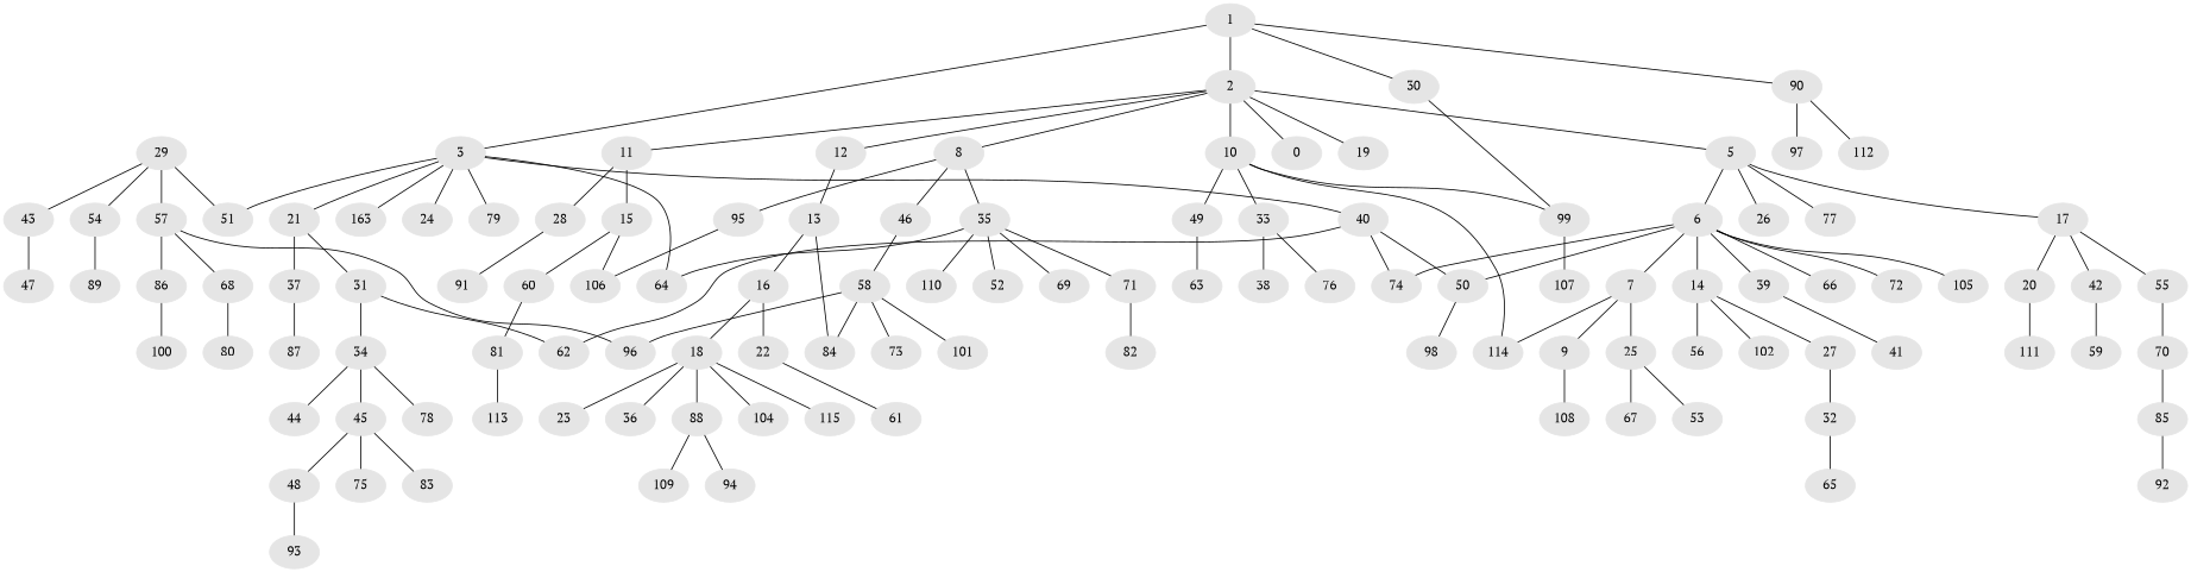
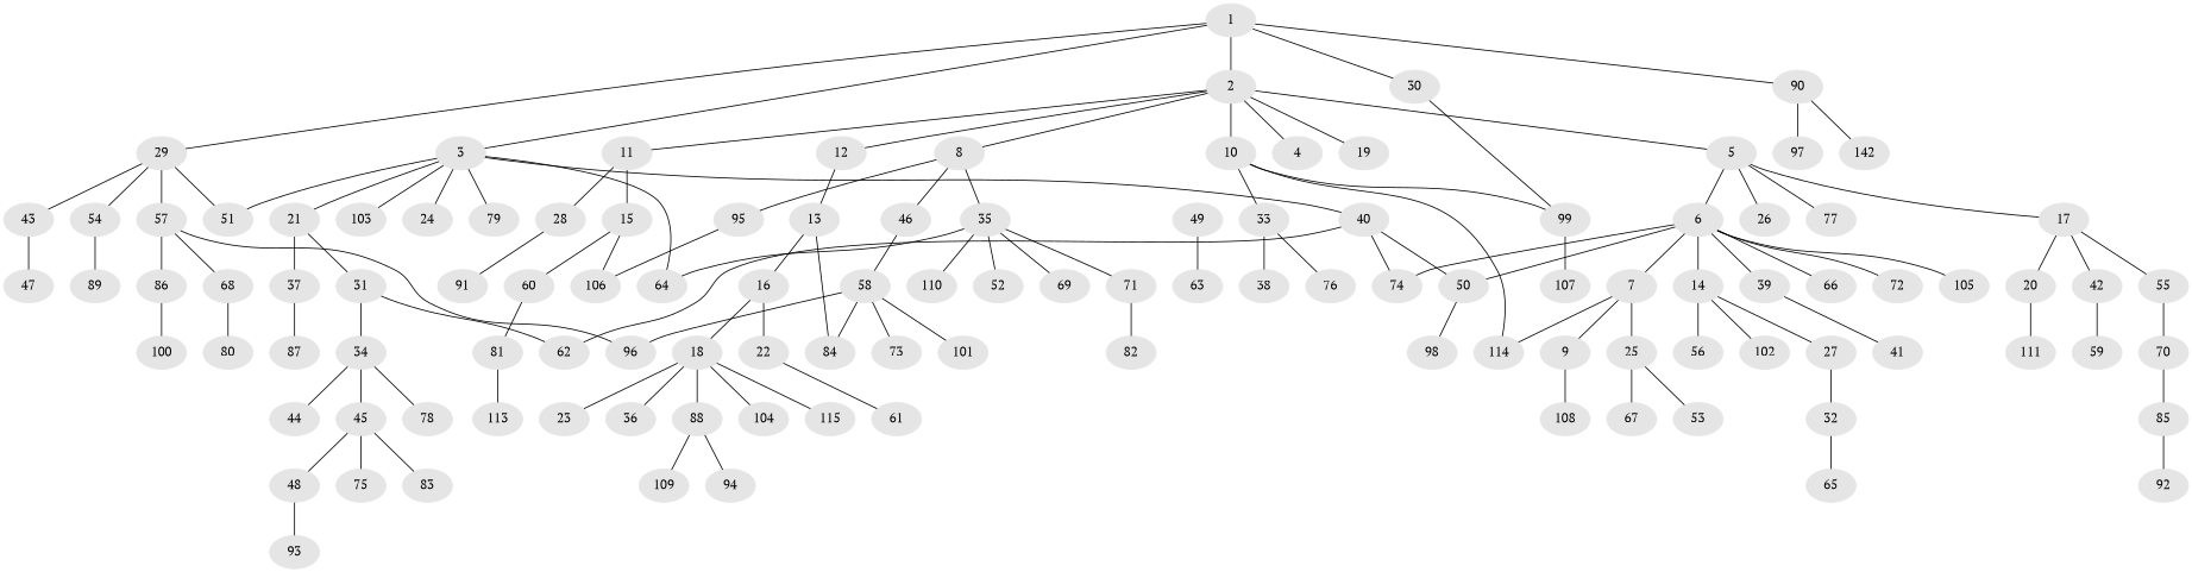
  graph {
    fontname="PT Serif"
    node [color=gray90 fontname="PT Serif" style=filled]
    edge [fontname="PT Serif"]
    1
    2
    3
    29
    30
    90
-   4 [label=0]
+   4
    5
    8
    10
    11
    12
    19
    21
    24
    40
    51
    64
    79
-   103 [label=163]
+   103
    43
    54
    57
    99
    97
-   112
+   112 [label=142]
    6
    17
    26
    77
    35
    46
    95
    114
    33
    49
    15
    28
    13
    31
    37
    50
    74
    62
    7
    14
    39
    66
    72
    105
    20
    42
    55
    9
    25
    27
    56
    102
    41
    98
    108
    53
    67
    52
    69
    71
    110
    58
    106
    38
    76
    63
    107
    60
    91
    16
    84
    18
    22
    32
    81
    23
    36
    88
    104
    115
    61
    111
    59
    70
    94
    109
    34
    87
    65
    47
    89
    68
    86
    96
    44
    45
    78
    48
    75
    83
    82
    93
    73
    101
    85
    80
    100
    113
    92
    1 -- 2
    1 -- 3
+   1 -- 29
    1 -- 30
    1 -- 90
    2 -- 4
    2 -- 5
    2 -- 8
    2 -- 10
    2 -- 11
    2 -- 12
    2 -- 19
    3 -- 21
    3 -- 24
    3 -- 40
    3 -- 51
    3 -- 64
    3 -- 79
    3 -- 103
    29 -- 51
    29 -- 43
    29 -- 54
    29 -- 57
    30 -- 99
    90 -- 97
    90 -- 112
    5 -- 6
    5 -- 17
    5 -- 26
    5 -- 77
    8 -- 35
    8 -- 46
    8 -- 95
    10 -- 99
    10 -- 114
    10 -- 33
-   10 -- 49
    11 -- 15
    11 -- 28
    12 -- 13
    21 -- 31
    21 -- 37
    40 -- 50
    40 -- 74
    40 -- 62
    43 -- 47
    54 -- 89
    57 -- 68
    57 -- 86
    57 -- 96
    99 -- 107
    6 -- 50
    6 -- 74
    6 -- 7
    6 -- 14
    6 -- 39
    6 -- 66
    6 -- 72
    6 -- 105
    17 -- 20
    17 -- 42
    17 -- 55
    35 -- 64
    35 -- 52
    35 -- 69
    35 -- 71
    35 -- 110
    46 -- 58
    95 -- 106
    33 -- 38
    33 -- 76
    49 -- 63
    15 -- 106
    15 -- 60
    28 -- 91
    13 -- 16
    13 -- 84
    31 -- 62
    31 -- 34
    37 -- 87
    50 -- 98
    7 -- 114
    7 -- 9
    7 -- 25
    14 -- 27
    14 -- 56
    14 -- 102
    39 -- 41
    20 -- 111
    42 -- 59
    55 -- 70
    9 -- 108
    25 -- 53
    25 -- 67
    27 -- 32
    71 -- 82
    58 -- 84
    58 -- 96
    58 -- 73
    58 -- 101
    60 -- 81
    16 -- 18
    16 -- 22
    18 -- 23
    18 -- 36
    18 -- 88
    18 -- 104
    18 -- 115
    22 -- 61
    32 -- 65
    81 -- 113
    88 -- 94
    88 -- 109
    70 -- 85
    34 -- 44
    34 -- 45
    34 -- 78
    68 -- 80
    86 -- 100
    45 -- 48
    45 -- 75
    45 -- 83
    48 -- 93
    85 -- 92
  }
